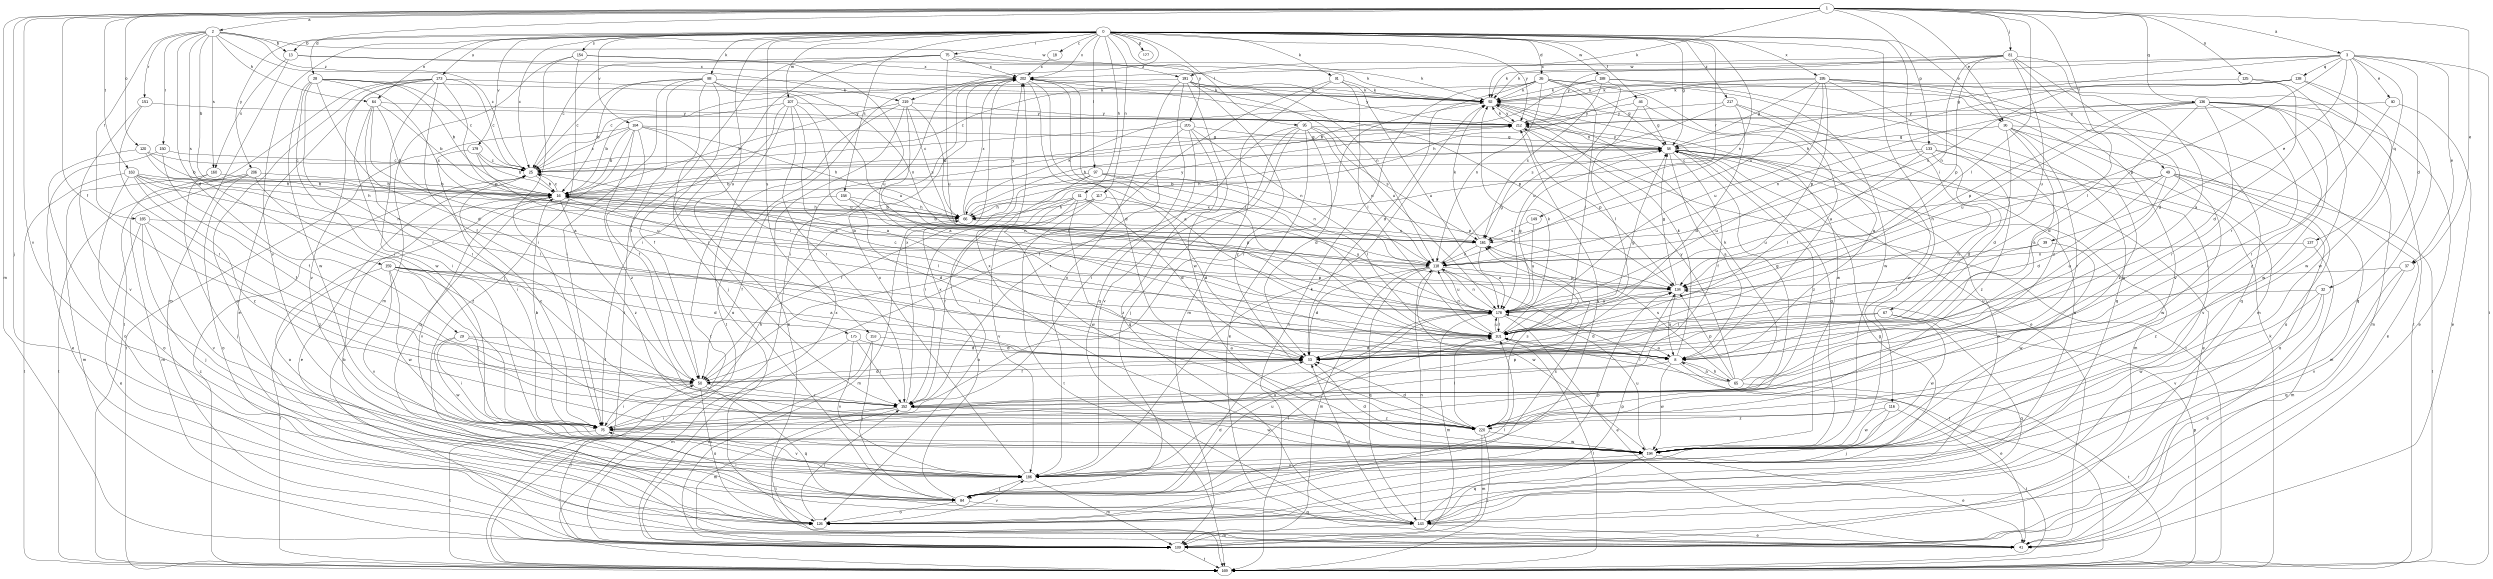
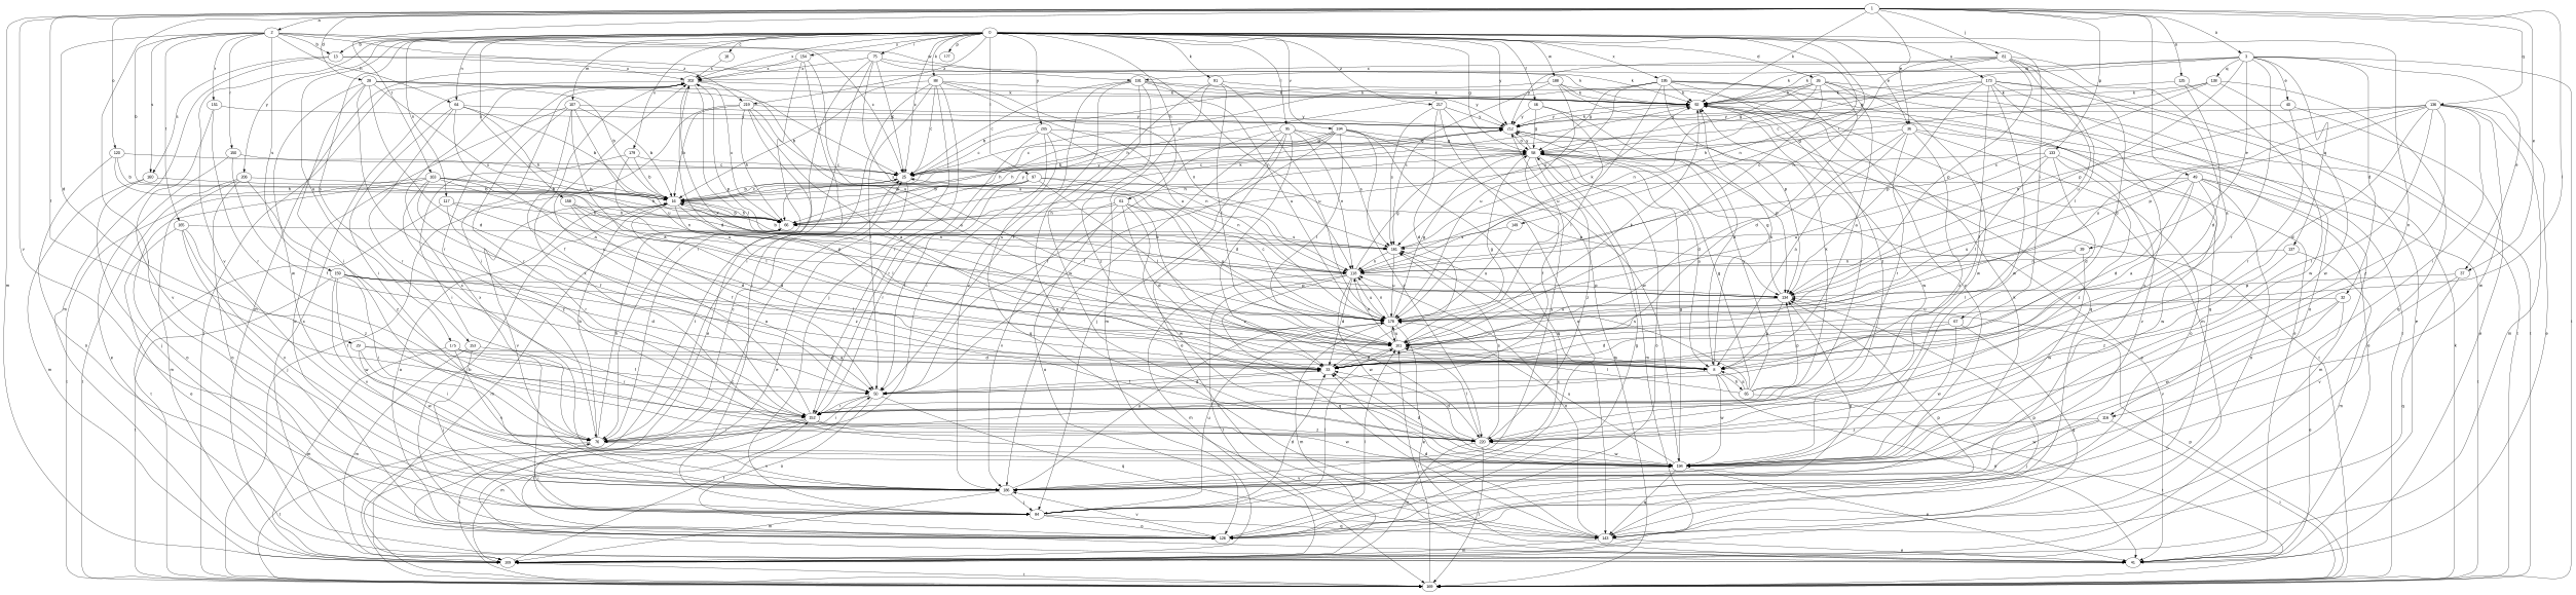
  strict digraph {
    fontname="Liberation Sans"
    node [fontname="Liberation Sans"]
    edge [fontname="Liberation Sans"]
    0
    13
    18
    25
    26
    36
    46
    58
    61
    64
    67
    75
    88
    91
    95
    97
    107
    116
    117
    118
    127
    149
    153
    154
    158
    173
    175
    179
    184
    186
    188
    195
    202
    205
    206
    212
    217
    219
    92
    109
    160
    16
    41
    101
    169
    8
    194
    33
    152
    126
    220
    50
    66
    178
    76
    143
    84
    161
    134
    1
    2
    3
    28
    37
    49
    81
    120
    125
    133
    136
    163
    29
    150
    151
    159
    165
    191
    32
    39
    40
    137
    138
    65
    0 -> 13 [label=b]
    0 -> 18 [label=c]
    0 -> 25 [label=c]
    0 -> 26 [label=d]
    0 -> 36 [label=e]
    0 -> 46 [label=f]
    0 -> 58 [label=g]
    0 -> 61 [label=h]
    0 -> 64 [label=n]
    0 -> 67 [label=i]
    0 -> 75 [label=i]
    0 -> 88 [label=k]
    0 -> 91 [label=k]
    0 -> 95 [label=l]
    0 -> 97 [label=l]
    0 -> 107 [label=m]
    0 -> 116 [label=n]
    0 -> 117 [label=n]
    0 -> 118 [label=n]
    0 -> 127 [label=p]
    0 -> 149 [label=r]
    0 -> 153 [label=s]
    0 -> 154 [label=s]
    0 -> 158 [label=s]
    0 -> 173 [label=u]
    0 -> 175 [label=u]
    0 -> 179 [label=v]
    0 -> 184 [label=v]
    0 -> 186 [label=v]
    0 -> 188 [label=w]
    0 -> 195 [label=x]
    0 -> 202 [label=x]
    0 -> 205 [label=y]
    0 -> 206 [label=y]
    0 -> 212 [label=y]
    0 -> 217 [label=z]
    0 -> 219 [label=z]
    13 -> 202 [label=x]
    13 -> 92 [label=k]
    13 -> 109 [label=m]
    13 -> 160 [label=s]
    18 -> 202 [label=x]
    25 -> 16 [label=b]
    25 -> 41 [label=e]
    26 -> 25 [label=c]
    26 -> 58 [label=g]
    26 -> 118 [label=n]
    26 -> 92 [label=k]
    26 -> 101 [label=l]
    26 -> 169 [label=t]
    26 -> 8 [label=a]
    26 -> 194 [label=w]
    26 -> 33 [label=d]
    36 -> 58 [label=g]
    36 -> 41 [label=e]
    36 -> 8 [label=a]
    36 -> 33 [label=d]
    36 -> 152 [label=r]
    36 -> 126 [label=o]
    36 -> 220 [label=z]
    46 -> 58 [label=g]
    46 -> 212 [label=y]
    46 -> 101 [label=l]
    46 -> 8 [label=a]
    58 -> 25 [label=c]
    58 -> 212 [label=y]
    58 -> 109 [label=m]
    58 -> 41 [label=e]
    58 -> 8 [label=a]
    58 -> 126 [label=o]
    58 -> 220 [label=z]
    58 -> 50 [label=f]
    58 -> 66 [label=h]
    61 -> 186 [label=v]
    61 -> 194 [label=w]
    61 -> 33 [label=d]
    61 -> 126 [label=o]
    61 -> 220 [label=z]
    61 -> 66 [label=h]
    61 -> 178 [label=u]
    64 -> 212 [label=y]
    64 -> 16 [label=b]
    64 -> 8 [label=a]
    64 -> 152 [label=r]
    64 -> 66 [label=h]
    64 -> 76 [label=i]
    67 -> 101 [label=l]
    67 -> 194 [label=w]
    67 -> 33 [label=d]
    67 -> 143 [label=q]
    75 -> 25 [label=c]
    75 -> 118 [label=n]
    75 -> 202 [label=x]
    75 -> 92 [label=k]
    75 -> 169 [label=t]
    75 -> 178 [label=u]
    75 -> 76 [label=i]
    88 -> 25 [label=c]
    88 -> 118 [label=n]
    88 -> 92 [label=k]
    88 -> 16 [label=b]
    88 -> 152 [label=r]
    88 -> 50 [label=f]
    88 -> 178 [label=u]
    88 -> 76 [label=i]
    88 -> 84 [label=j]
    91 -> 92 [label=k]
    91 -> 109 [label=m]
    91 -> 101 [label=l]
    91 -> 50 [label=f]
    91 -> 178 [label=u]
    95 -> 58 [label=g]
    95 -> 118 [label=n]
    95 -> 186 [label=v]
    95 -> 41 [label=e]
    95 -> 33 [label=d]
    95 -> 50 [label=f]
    95 -> 84 [label=j]
    95 -> 161 [label=s]
    97 -> 118 [label=n]
    97 -> 16 [label=b]
    97 -> 101 [label=l]
    97 -> 152 [label=r]
    97 -> 50 [label=f]
    97 -> 134 [label=p]
    107 -> 212 [label=y]
    107 -> 16 [label=b]
    107 -> 8 [label=a]
    107 -> 152 [label=r]
    107 -> 126 [label=o]
    107 -> 50 [label=f]
    107 -> 178 [label=u]
    116 -> 169 [label=t]
    116 -> 194 [label=w]
    116 -> 220 [label=z]
    116 -> 84 [label=j]
    117 -> 169 [label=t]
    117 -> 33 [label=d]
    117 -> 152 [label=r]
    117 -> 66 [label=h]
    118 -> 58 [label=g]
    118 -> 109 [label=m]
    118 -> 16 [label=b]
    118 -> 169 [label=t]
    118 -> 194 [label=w]
    118 -> 33 [label=d]
    118 -> 178 [label=u]
    118 -> 143 [label=q]
    118 -> 134 [label=p]
    149 -> 178 [label=u]
    149 -> 161 [label=s]
    153 -> 109 [label=m]
    153 -> 33 [label=d]
    153 -> 84 [label=j]
    154 -> 202 [label=x]
    154 -> 109 [label=m]
    154 -> 178 [label=u]
    154 -> 76 [label=i]
    154 -> 84 [label=j]
    158 -> 33 [label=d]
    158 -> 50 [label=f]
    158 -> 66 [label=h]
    158 -> 134 [label=p]
    173 -> 25 [label=c]
    173 -> 186 [label=v]
    173 -> 92 [label=k]
    173 -> 41 [label=e]
    173 -> 169 [label=t]
    173 -> 194 [label=w]
    173 -> 126 [label=o]
    173 -> 50 [label=f]
    173 -> 134 [label=p]
    175 -> 186 [label=v]
    175 -> 109 [label=m]
    175 -> 33 [label=d]
    175 -> 152 [label=r]
    179 -> 25 [label=c]
    179 -> 16 [label=b]
    179 -> 178 [label=u]
    179 -> 76 [label=i]
    184 -> 25 [label=c]
    184 -> 58 [label=g]
    184 -> 16 [label=b]
    184 -> 101 [label=l]
    184 -> 169 [label=t]
    184 -> 220 [label=z]
    184 -> 50 [label=f]
    184 -> 66 [label=h]
    184 -> 143 [label=q]
    186 -> 202 [label=x]
    186 -> 212 [label=y]
    186 -> 92 [label=k]
    186 -> 109 [label=m]
    186 -> 178 [label=u]
    186 -> 84 [label=j]
    188 -> 92 [label=k]
    188 -> 109 [label=m]
    188 -> 16 [label=b]
    188 -> 178 [label=u]
    188 -> 143 [label=q]
    188 -> 161 [label=s]
    195 -> 58 [label=g]
    195 -> 186 [label=v]
    195 -> 92 [label=k]
    195 -> 169 [label=t]
    195 -> 220 [label=z]
    195 -> 66 [label=h]
    195 -> 178 [label=u]
    195 -> 143 [label=q]
    195 -> 161 [label=s]
    195 -> 134 [label=p]
    202 -> 92 [label=k]
    202 -> 101 [label=l]
    202 -> 169 [label=t]
    202 -> 8 [label=a]
    202 -> 33 [label=d]
    202 -> 76 [label=i]
    202 -> 134 [label=p]
    205 -> 25 [label=c]
    205 -> 58 [label=g]
    205 -> 118 [label=n]
    205 -> 152 [label=r]
    205 -> 76 [label=i]
    205 -> 143 [label=q]
    206 -> 109 [label=m]
    206 -> 16 [label=b]
    206 -> 169 [label=t]
    206 -> 126 [label=o]
    206 -> 220 [label=z]
    212 -> 58 [label=o]
    212 -> 92 [label=k]
    212 -> 169 [label=t]
    212 -> 66 [label=h]
    212 -> 134 [label=p]
    217 -> 212 [label=y]
    217 -> 194 [label=w]
    217 -> 33 [label=d]
    217 -> 126 [label=o]
    217 -> 161 [label=s]
    219 -> 212 [label=y]
    219 -> 16 [label=b]
    219 -> 41 [label=e]
    219 -> 169 [label=t]
    219 -> 8 [label=a]
    219 -> 66 [label=h]
    219 -> 161 [label=s]
    92 -> 212 [label=y]
    92 -> 41 [label=e]
    92 -> 194 [label=w]
    92 -> 152 [label=r]
    109 -> 202 [label=x]
    109 -> 169 [label=t]
    109 -> 50 [label=f]
    160 -> 109 [label=m]
    160 -> 16 [label=b]
    160 -> 84 [label=j]
    16 -> 25 [label=c]
    16 -> 118 [label=n]
    16 -> 186 [label=v]
    16 -> 212 [label=y]
    16 -> 101 [label=l]
    16 -> 126 [label=o]
    16 -> 220 [label=z]
    16 -> 66 [label=h]
    101 -> 58 [label=g]
    101 -> 118 [label=n]
    101 -> 202 [label=x]
    101 -> 92 [label=k]
    101 -> 8 [label=a]
    101 -> 33 [label=d]
    101 -> 178 [label=u]
    169 -> 25 [label=c]
    169 -> 92 [label=k]
    169 -> 101 [label=l]
    169 -> 134 [label=p]
    8 -> 92 [label=k]
    8 -> 41 [label=e]
    8 -> 194 [label=w]
    8 -> 76 [label=i]
    8 -> 65 [label=h]
    194 -> 58 [label=g]
    194 -> 186 [label=v]
    194 -> 202 [label=x]
    194 -> 41 [label=e]
    194 -> 33 [label=d]
    194 -> 178 [label=u]
    194 -> 143 [label=q]
    33 -> 50 [label=f]
    152 -> 202 [label=x]
    152 -> 109 [label=m]
    152 -> 169 [label=t]
    152 -> 194 [label=w]
    152 -> 220 [label=z]
    152 -> 76 [label=i]
    126 -> 58 [label=g]
    126 -> 186 [label=v]
    126 -> 16 [label=b]
    126 -> 101 [label=l]
    126 -> 152 [label=r]
-   76 -> 134 [label=p]
+   126 -> 134 [label=p]
    220 -> 109 [label=m]
    220 -> 101 [label=l]
    220 -> 169 [label=t]
    220 -> 194 [label=w]
    220 -> 33 [label=d]
    220 -> 161 [label=s]
    50 -> 33 [label=d]
    50 -> 152 [label=r]
    50 -> 126 [label=o]
    50 -> 76 [label=i]
    50 -> 143 [label=q]
    66 -> 202 [label=x]
    66 -> 212 [label=y]
    66 -> 92 [label=k]
    66 -> 109 [label=m]
    66 -> 16 [label=b]
    66 -> 161 [label=s]
    178 -> 25 [label=c]
    178 -> 58 [label=g]
    178 -> 118 [label=n]
    178 -> 109 [label=m]
    178 -> 41 [label=e]
    178 -> 101 [label=l]
    76 -> 25 [label=c]
    76 -> 186 [label=v]
    76 -> 16 [label=b]
    76 -> 169 [label=t]
    76 -> 66 [label=h]
    143 -> 118 [label=n]
    143 -> 109 [label=m]
    143 -> 41 [label=e]
    143 -> 33 [label=d]
    143 -> 134 [label=p]
    84 -> 202 [label=x]
    84 -> 101 [label=l]
    84 -> 33 [label=d]
    84 -> 126 [label=o]
    84 -> 178 [label=u]
    84 -> 76 [label=i]
    84 -> 143 [label=q]
    84 -> 161 [label=s]
    84 -> 134 [label=p]
    161 -> 118 [label=n]
    161 -> 92 [label=k]
    161 -> 16 [label=b]
    161 -> 178 [label=u]
    134 -> 58 [label=g]
    134 -> 8 [label=a]
    134 -> 178 [label=u]
    1 -> 36 [label=e]
    1 -> 186 [label=v]
    1 -> 92 [label=k]
    1 -> 109 [label=m]
    1 -> 101 [label=l]
    1 -> 50 [label=f]
    1 -> 84 [label=j]
    1 -> 2 [label=a]
    1 -> 3 [label=a]
    1 -> 28 [label=d]
    1 -> 37 [label=e]
    1 -> 49 [label=f]
    1 -> 81 [label=j]
    1 -> 120 [label=o]
    1 -> 125 [label=o]
    1 -> 133 [label=p]
    1 -> 136 [label=q]
    1 -> 163 [label=t]
    2 -> 13 [label=b]
    2 -> 25 [label=c]
    2 -> 64 [label=h]
    2 -> 219 [label=z]
    2 -> 160 [label=s]
    2 -> 16 [label=b]
    2 -> 29 [label=d]
    2 -> 150 [label=r]
    2 -> 151 [label=r]
    2 -> 159 [label=s]
    2 -> 165 [label=t]
    2 -> 191 [label=w]
    3 -> 58 [label=g]
    3 -> 92 [label=k]
    3 -> 169 [label=t]
    3 -> 152 [label=r]
    3 -> 134 [label=p]
    3 -> 37 [label=e]
    3 -> 191 [label=w]
    3 -> 32 [label=d]
    3 -> 39 [label=e]
    3 -> 40 [label=e]
    3 -> 137 [label=q]
    3 -> 138 [label=q]
    28 -> 25 [label=c]
    28 -> 92 [label=k]
    28 -> 16 [label=b]
    28 -> 194 [label=w]
    28 -> 33 [label=d]
    28 -> 152 [label=r]
    28 -> 76 [label=i]
    28 -> 161 [label=s]
    37 -> 186 [label=v]
    37 -> 143 [label=q]
    37 -> 134 [label=p]
    49 -> 109 [label=m]
    49 -> 16 [label=b]
    49 -> 169 [label=t]
    49 -> 8 [label=a]
    49 -> 194 [label=w]
    49 -> 33 [label=d]
    49 -> 126 [label=o]
    49 -> 178 [label=u]
    81 -> 118 [label=n]
    81 -> 202 [label=x]
    81 -> 212 [label=y]
    81 -> 92 [label=k]
    81 -> 101 [label=l]
    81 -> 8 [label=a]
    81 -> 33 [label=d]
    81 -> 178 [label=u]
    81 -> 134 [label=p]
    120 -> 25 [label=c]
    120 -> 16 [label=b]
    120 -> 126 [label=o]
    120 -> 66 [label=h]
    125 -> 92 [label=k]
    125 -> 194 [label=w]
    125 -> 33 [label=d]
    133 -> 25 [label=c]
    133 -> 186 [label=v]
    133 -> 101 [label=l]
    133 -> 33 [label=d]
    133 -> 220 [label=z]
    133 -> 178 [label=u]
    136 -> 118 [label=n]
    136 -> 212 [label=y]
    136 -> 109 [label=m]
    136 -> 41 [label=e]
    136 -> 194 [label=w]
    136 -> 33 [label=d]
    136 -> 152 [label=r]
    136 -> 220 [label=z]
    136 -> 178 [label=u]
-   136 -> 76 [label=i]
+   136 -> 116 [label=i]
    136 -> 134 [label=p]
    163 -> 118 [label=n]
    163 -> 16 [label=b]
    163 -> 101 [label=l]
    163 -> 169 [label=t]
    163 -> 126 [label=o]
    163 -> 220 [label=z]
    163 -> 50 [label=f]
    163 -> 66 [label=h]
    29 -> 8 [label=a]
    29 -> 194 [label=w]
    29 -> 50 [label=f]
    29 -> 76 [label=i]
    150 -> 25 [label=c]
    150 -> 41 [label=e]
    150 -> 50 [label=f]
    151 -> 186 [label=v]
    151 -> 212 [label=y]
    151 -> 152 [label=r]
    159 -> 186 [label=v]
    159 -> 101 [label=l]
    159 -> 169 [label=t]
    159 -> 8 [label=a]
    159 -> 194 [label=w]
    159 -> 33 [label=d]
    159 -> 76 [label=i]
    159 -> 134 [label=p]
    165 -> 186 [label=v]
    165 -> 41 [label=e]
    165 -> 220 [label=z]
    165 -> 84 [label=j]
    165 -> 161 [label=s]
    191 -> 25 [label=c]
    191 -> 186 [label=v]
    191 -> 212 [label=y]
    191 -> 92 [label=k]
    191 -> 194 [label=w]
    191 -> 220 [label=z]
    191 -> 178 [label=u]
    191 -> 143 [label=q]
    32 -> 186 [label=v]
    32 -> 41 [label=e]
    32 -> 194 [label=w]
    32 -> 178 [label=u]
    39 -> 118 [label=n]
    39 -> 101 [label=l]
    39 -> 194 [label=w]
    40 -> 212 [label=y]
    40 -> 41 [label=e]
    40 -> 152 [label=r]
    137 -> 118 [label=n]
    137 -> 109 [label=m]
    137 -> 220 [label=z]
    138 -> 92 [label=k]
    138 -> 194 [label=w]
    138 -> 66 [label=h]
    138 -> 143 [label=q]
    138 -> 161 [label=s]
    65 -> 58 [label=g]
    65 -> 212 [label=y]
    65 -> 92 [label=k]
    65 -> 101 [label=l]
    65 -> 169 [label=t]
    65 -> 8 [label=a]
    65 -> 161 [label=s]
    65 -> 134 [label=p]
  }
